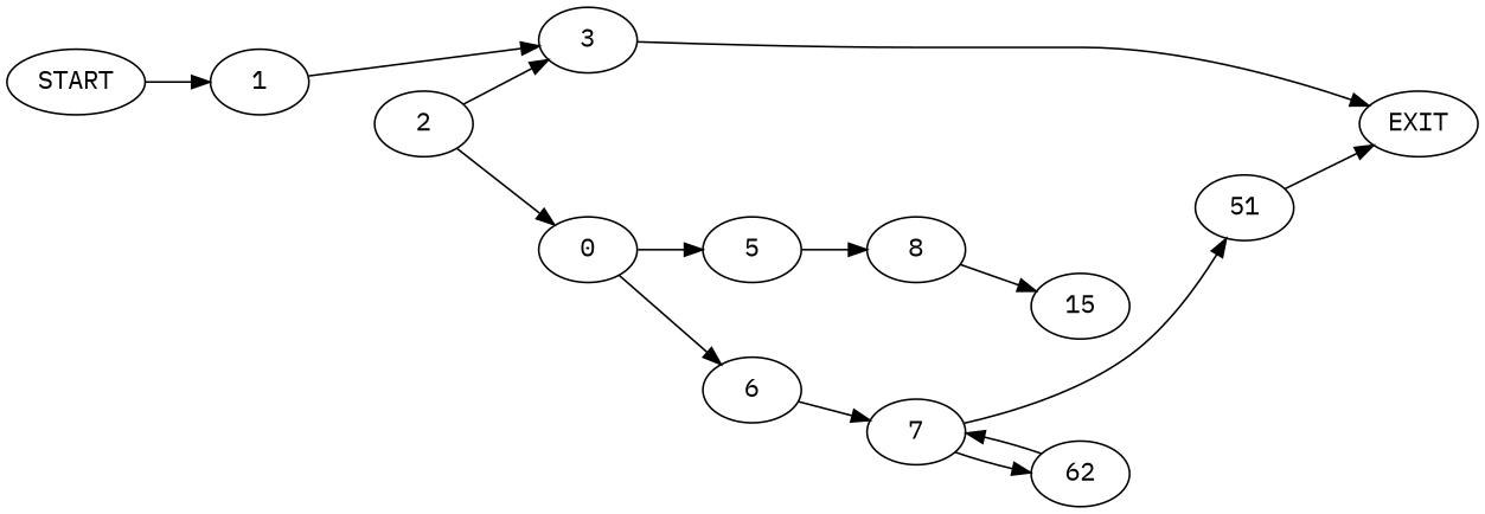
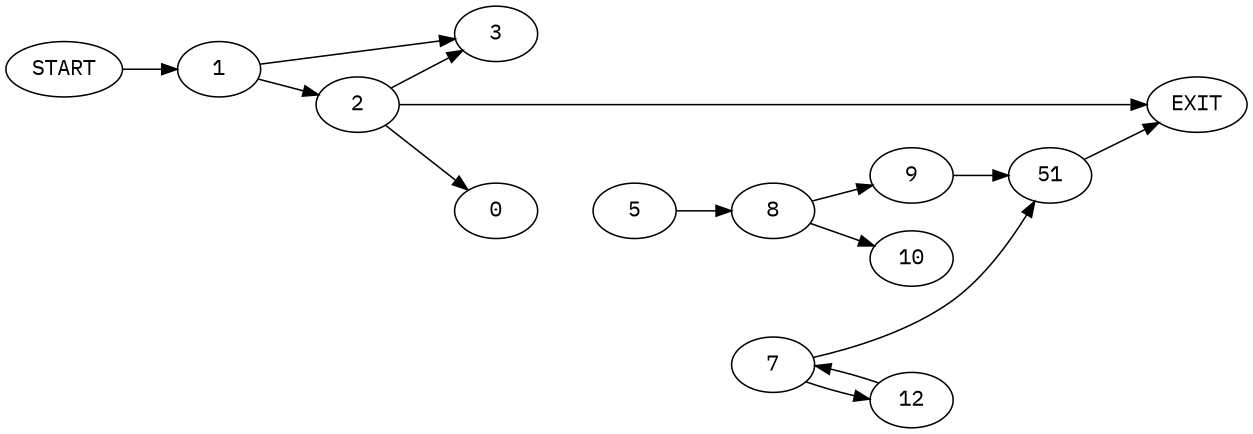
  digraph {
    fontname="IBM Plex Mono"
    rankdir=LR
    node [fontname="IBM Plex Mono"]
    edge [fontname="IBM Plex Mono"]
    n1 [label=START]
    1
    2
    3
    n5 [label=EXIT]
    n6 [label=0]
    5
-   6
    8
    7
-   10 [label=15]
+   9
+   10
    n13 [label=51]
-   12 [label=62]
+   12
    n1 -> 1
+   1 -> 2
    1 -> 3
    2 -> 3
    2 -> n6
-   3 -> n5
-   n6 -> 5
-   n6 -> 6
+   2 -> n5
    5 -> 8
-   6 -> 7
+   8 -> 9
    8 -> 10
    7 -> n13
    7 -> 12
+   9 -> n13
    n13 -> n5
    12 -> 7
  }
